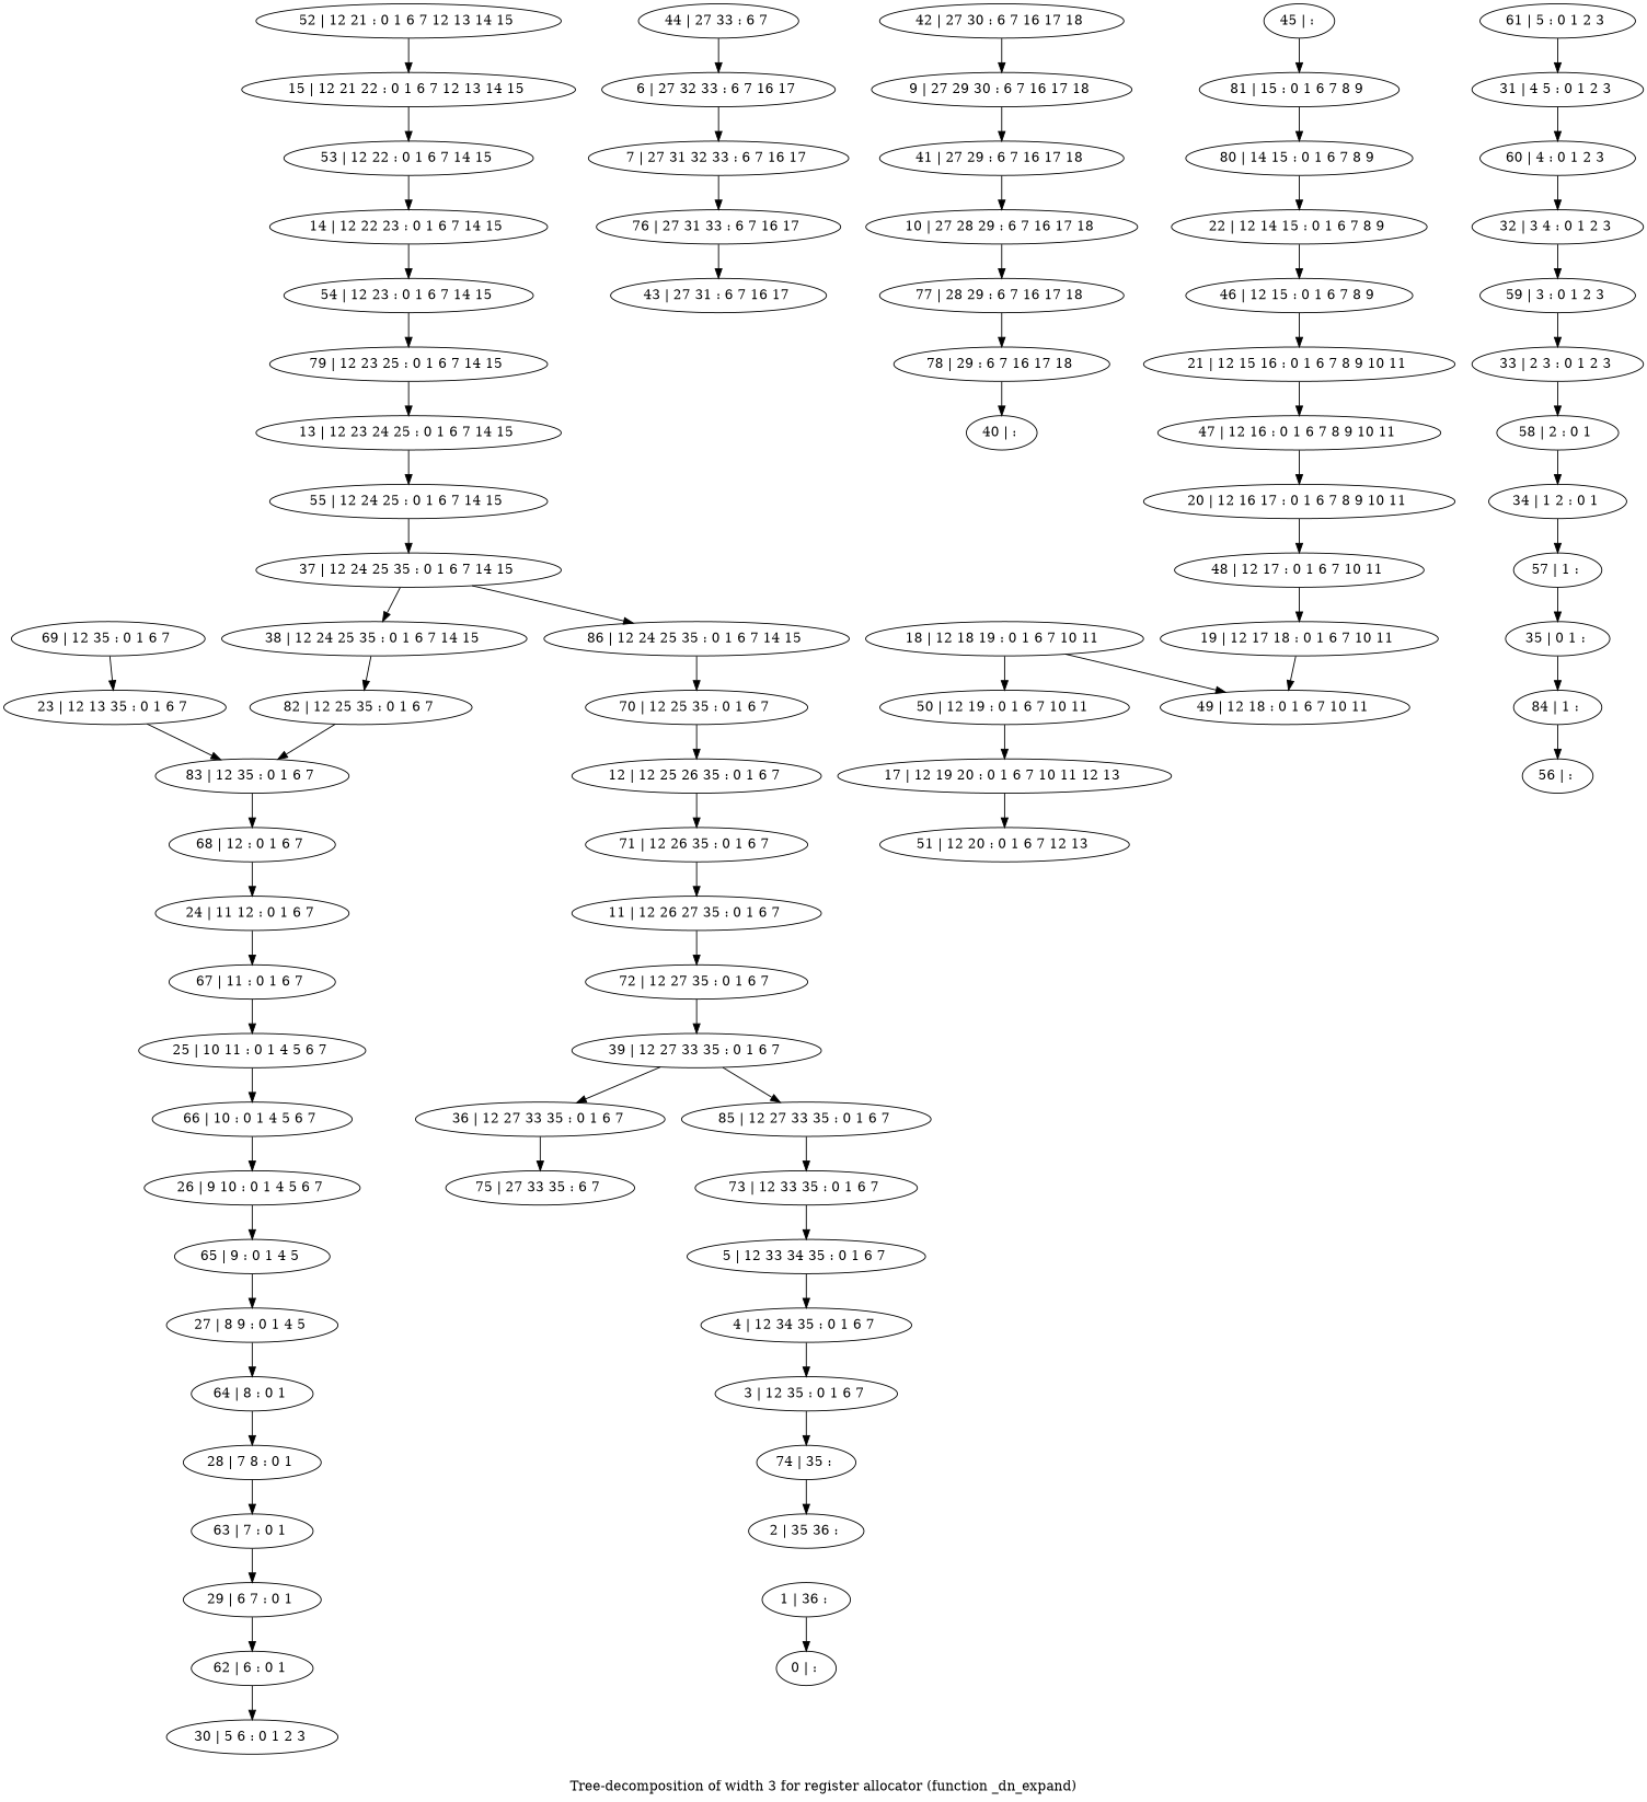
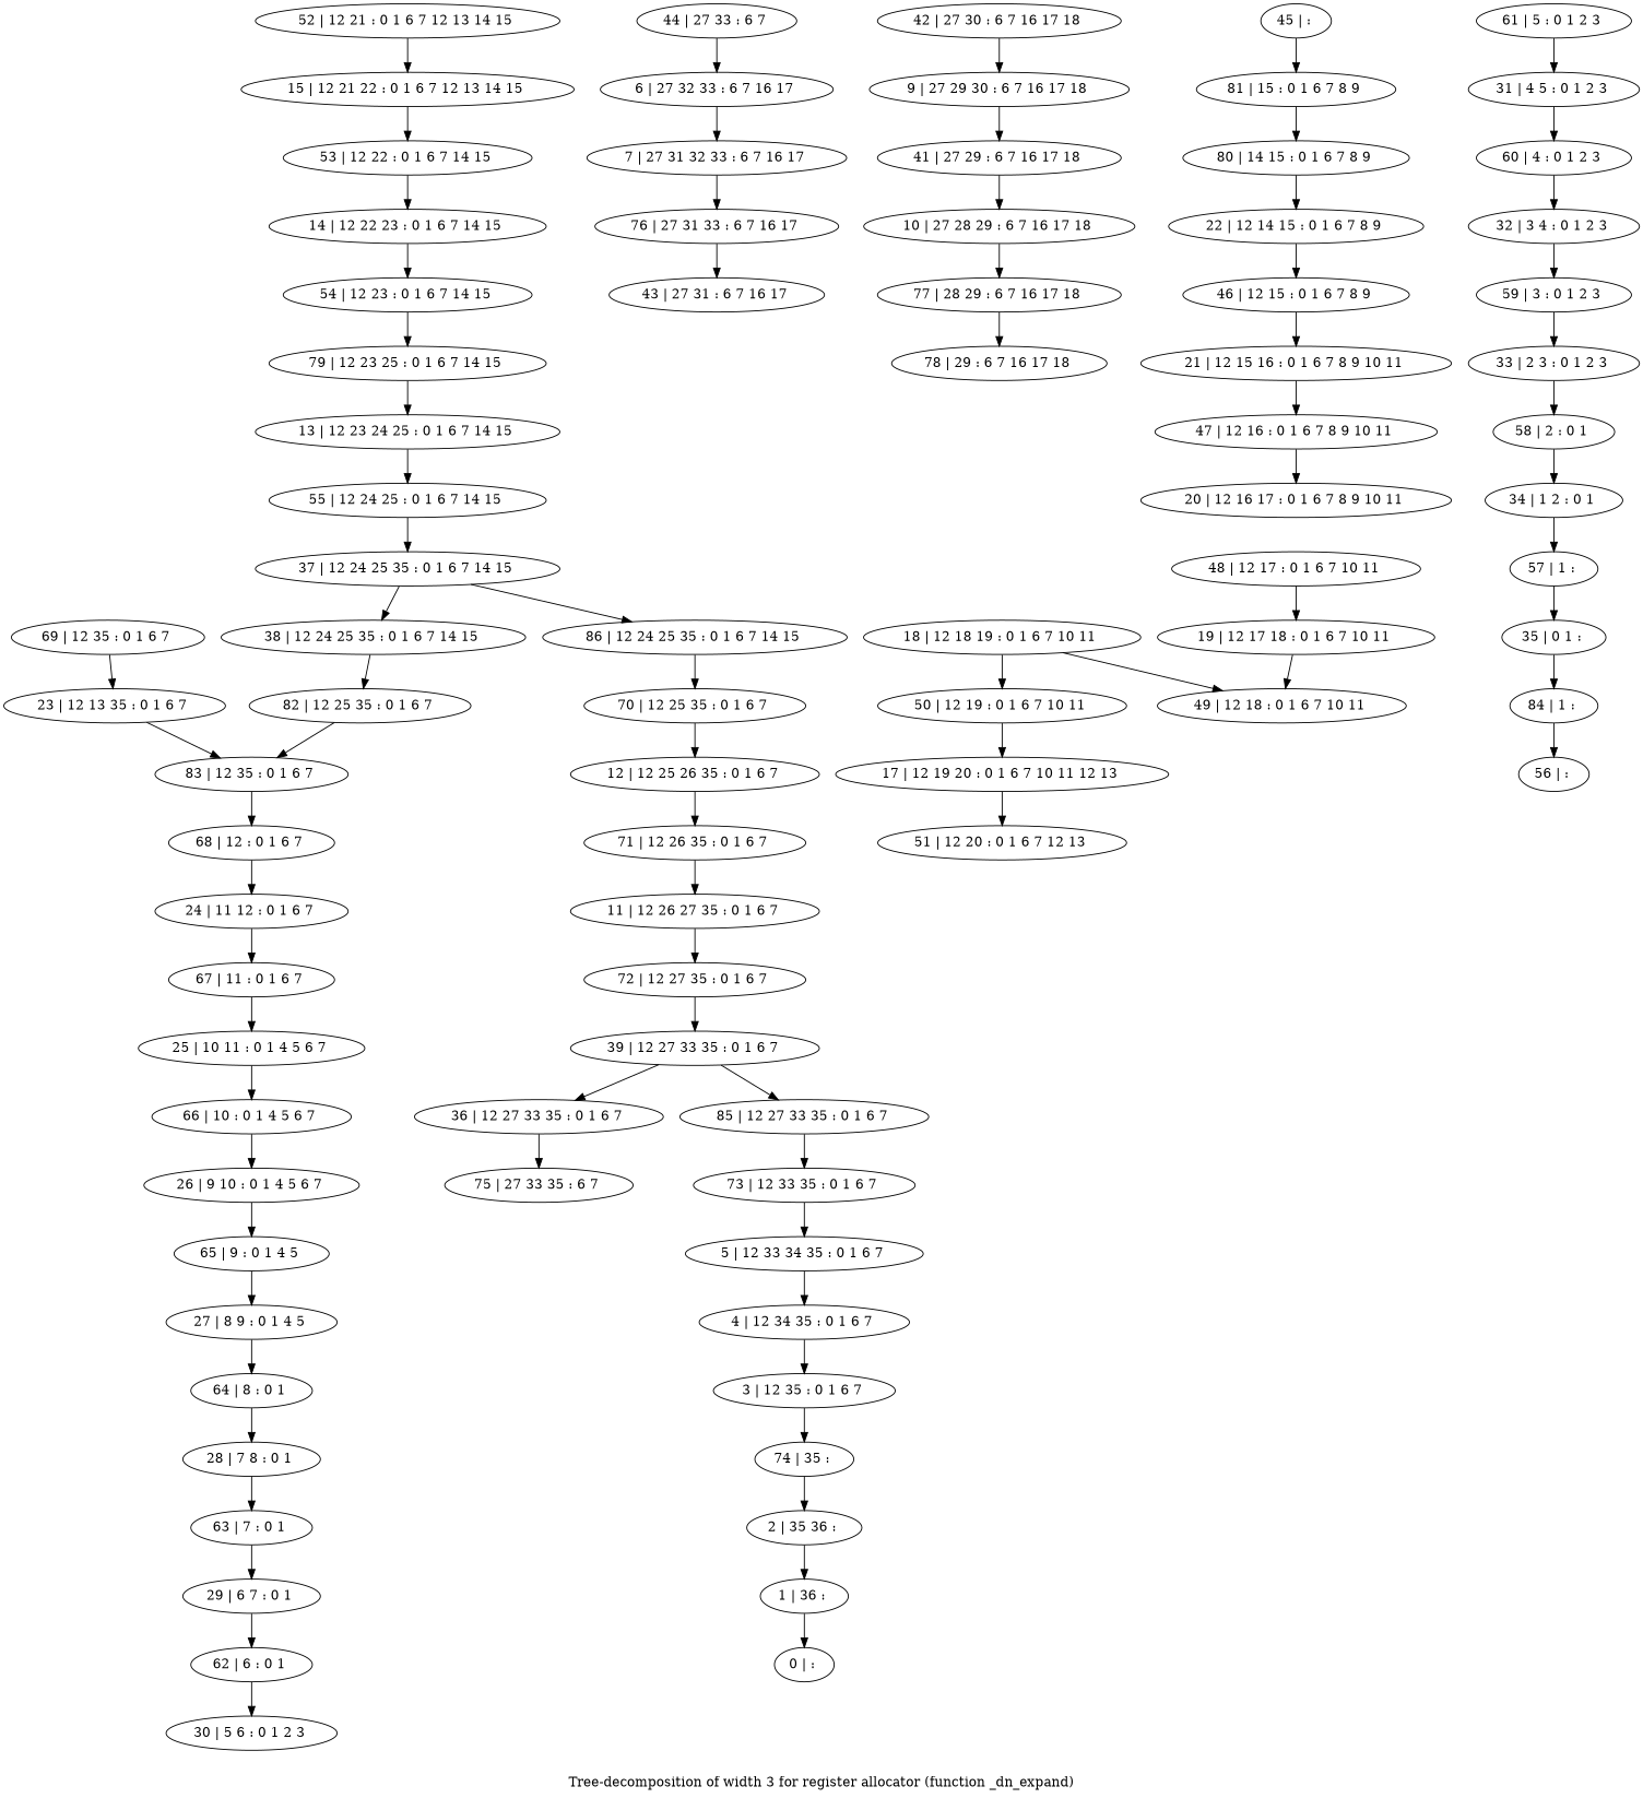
  digraph {
    label="Tree-decomposition of width 3 for register allocator (function _dn_expand)"
    n1 [label="0 | : "]
    n2 [label="1 | 36 : "]
    n3 [label="2 | 35 36 : "]
    n4 [label="3 | 12 35 : 0 1 6 7 "]
    n5 [label="74 | 35 : "]
    n6 [label="4 | 12 34 35 : 0 1 6 7 "]
    n7 [label="5 | 12 33 34 35 : 0 1 6 7 "]
    n8 [label="6 | 27 32 33 : 6 7 16 17 "]
    n9 [label="7 | 27 31 32 33 : 6 7 16 17 "]
    n10 [label="76 | 27 31 33 : 6 7 16 17 "]
    n11 [label="43 | 27 31 : 6 7 16 17 "]
    n12 [label="42 | 27 30 : 6 7 16 17 18 "]
    n13 [label="9 | 27 29 30 : 6 7 16 17 18 "]
    n14 [label="41 | 27 29 : 6 7 16 17 18 "]
    n15 [label="10 | 27 28 29 : 6 7 16 17 18 "]
    n16 [label="77 | 28 29 : 6 7 16 17 18 "]
    n17 [label="78 | 29 : 6 7 16 17 18 "]
    n18 [label="11 | 12 26 27 35 : 0 1 6 7 "]
    n19 [label="72 | 12 27 35 : 0 1 6 7 "]
    n20 [label="39 | 12 27 33 35 : 0 1 6 7 "]
    n21 [label="12 | 12 25 26 35 : 0 1 6 7 "]
    n22 [label="71 | 12 26 35 : 0 1 6 7 "]
    n23 [label="13 | 12 23 24 25 : 0 1 6 7 14 15 "]
    n24 [label="55 | 12 24 25 : 0 1 6 7 14 15 "]
    n25 [label="37 | 12 24 25 35 : 0 1 6 7 14 15 "]
    n26 [label="14 | 12 22 23 : 0 1 6 7 14 15 "]
    n27 [label="54 | 12 23 : 0 1 6 7 14 15 "]
    n28 [label="79 | 12 23 25 : 0 1 6 7 14 15 "]
    n29 [label="15 | 12 21 22 : 0 1 6 7 12 13 14 15 "]
    n30 [label="53 | 12 22 : 0 1 6 7 14 15 "]
    n31 [label="52 | 12 21 : 0 1 6 7 12 13 14 15 "]
    n32 [label="17 | 12 19 20 : 0 1 6 7 10 11 12 13 "]
    n33 [label="51 | 12 20 : 0 1 6 7 12 13 "]
    n34 [label="18 | 12 18 19 : 0 1 6 7 10 11 "]
    n35 [label="50 | 12 19 : 0 1 6 7 10 11 "]
    n36 [label="49 | 12 18 : 0 1 6 7 10 11 "]
    n37 [label="19 | 12 17 18 : 0 1 6 7 10 11 "]
    n38 [label="20 | 12 16 17 : 0 1 6 7 8 9 10 11 "]
    n39 [label="48 | 12 17 : 0 1 6 7 10 11 "]
    n40 [label="21 | 12 15 16 : 0 1 6 7 8 9 10 11 "]
    n41 [label="47 | 12 16 : 0 1 6 7 8 9 10 11 "]
    n42 [label="22 | 12 14 15 : 0 1 6 7 8 9 "]
    n43 [label="46 | 12 15 : 0 1 6 7 8 9 "]
    n44 [label="23 | 12 13 35 : 0 1 6 7 "]
    n45 [label="83 | 12 35 : 0 1 6 7 "]
    n46 [label="68 | 12 : 0 1 6 7 "]
    n47 [label="24 | 11 12 : 0 1 6 7 "]
    n48 [label="67 | 11 : 0 1 6 7 "]
    n49 [label="25 | 10 11 : 0 1 4 5 6 7 "]
    n50 [label="66 | 10 : 0 1 4 5 6 7 "]
    n51 [label="26 | 9 10 : 0 1 4 5 6 7 "]
    n52 [label="65 | 9 : 0 1 4 5 "]
    n53 [label="27 | 8 9 : 0 1 4 5 "]
    n54 [label="64 | 8 : 0 1 "]
    n55 [label="28 | 7 8 : 0 1 "]
    n56 [label="63 | 7 : 0 1 "]
    n57 [label="29 | 6 7 : 0 1 "]
    n58 [label="62 | 6 : 0 1 "]
    n59 [label="30 | 5 6 : 0 1 2 3 "]
    n60 [label="61 | 5 : 0 1 2 3 "]
    n61 [label="31 | 4 5 : 0 1 2 3 "]
    n62 [label="60 | 4 : 0 1 2 3 "]
    n63 [label="32 | 3 4 : 0 1 2 3 "]
    n64 [label="59 | 3 : 0 1 2 3 "]
    n65 [label="33 | 2 3 : 0 1 2 3 "]
    n66 [label="58 | 2 : 0 1 "]
    n67 [label="34 | 1 2 : 0 1 "]
    n68 [label="57 | 1 : "]
    n69 [label="35 | 0 1 : "]
    n70 [label="84 | 1 : "]
    n71 [label="56 | : "]
    n72 [label="36 | 12 27 33 35 : 0 1 6 7 "]
    n73 [label="75 | 27 33 35 : 6 7 "]
    n74 [label="38 | 12 24 25 35 : 0 1 6 7 14 15 "]
    n75 [label="86 | 12 24 25 35 : 0 1 6 7 14 15 "]
    n76 [label="82 | 12 25 35 : 0 1 6 7 "]
    n77 [label="70 | 12 25 35 : 0 1 6 7 "]
    n78 [label="85 | 12 27 33 35 : 0 1 6 7 "]
    n79 [label="73 | 12 33 35 : 0 1 6 7 "]
-   n80 [label="40 | : "]
    n81 [label="44 | 27 33 : 6 7 "]
    n82 [label="45 | : "]
    n83 [label="81 | 15 : 0 1 6 7 8 9 "]
    n84 [label="80 | 14 15 : 0 1 6 7 8 9 "]
    n85 [label="69 | 12 35 : 0 1 6 7 "]
    n2 -> n1
+   n3 -> n2
    n4 -> n5
    n5 -> n3
    n6 -> n4
    n7 -> n6
    n8 -> n9
    n9 -> n10
    n10 -> n11
    n12 -> n13
    n13 -> n14
    n14 -> n15
    n15 -> n16
    n16 -> n17
-   n17 -> n80
    n18 -> n19
    n19 -> n20
    n20 -> n72
    n20 -> n78
    n21 -> n22
    n22 -> n18
    n23 -> n24
    n24 -> n25
    n25 -> n74
    n25 -> n75
    n26 -> n27
    n27 -> n28
    n28 -> n23
    n29 -> n30
    n30 -> n26
    n31 -> n29
    n32 -> n33
    n34 -> n35
    n34 -> n36
    n35 -> n32
    n37 -> n36
-   n38 -> n39
    n39 -> n37
    n40 -> n41
    n41 -> n38
    n42 -> n43
    n43 -> n40
    n44 -> n45
    n45 -> n46
    n46 -> n47
    n47 -> n48
    n48 -> n49
    n49 -> n50
    n50 -> n51
    n51 -> n52
    n52 -> n53
    n53 -> n54
    n54 -> n55
    n55 -> n56
    n56 -> n57
    n57 -> n58
    n58 -> n59
    n60 -> n61
    n61 -> n62
    n62 -> n63
    n63 -> n64
    n64 -> n65
    n65 -> n66
    n66 -> n67
    n67 -> n68
    n68 -> n69
    n69 -> n70
    n70 -> n71
    n72 -> n73
    n74 -> n76
    n75 -> n77
    n76 -> n45
    n77 -> n21
    n78 -> n79
    n79 -> n7
    n81 -> n8
    n82 -> n83
    n83 -> n84
    n84 -> n42
    n85 -> n44
  }
